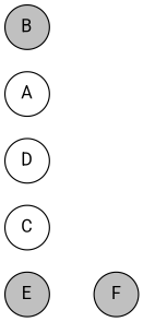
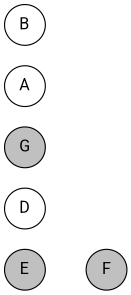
  graph {
    fontname=Roboto
    mindist=.1
    rankdir=LR
    node [fillcolor=gray fontname=Roboto margin=0 shape=circle style=filled]
    edge [fontname=Roboto style=invis]
    E
    F
-   C [fillcolor=white]
    D [fillcolor=white]
+   G
    A [fillcolor=white]
-   B
+   B [fillcolor=white]
    subgraph sub_1 {
      E
      F
    }
    E -- F
    F -- F
  }
